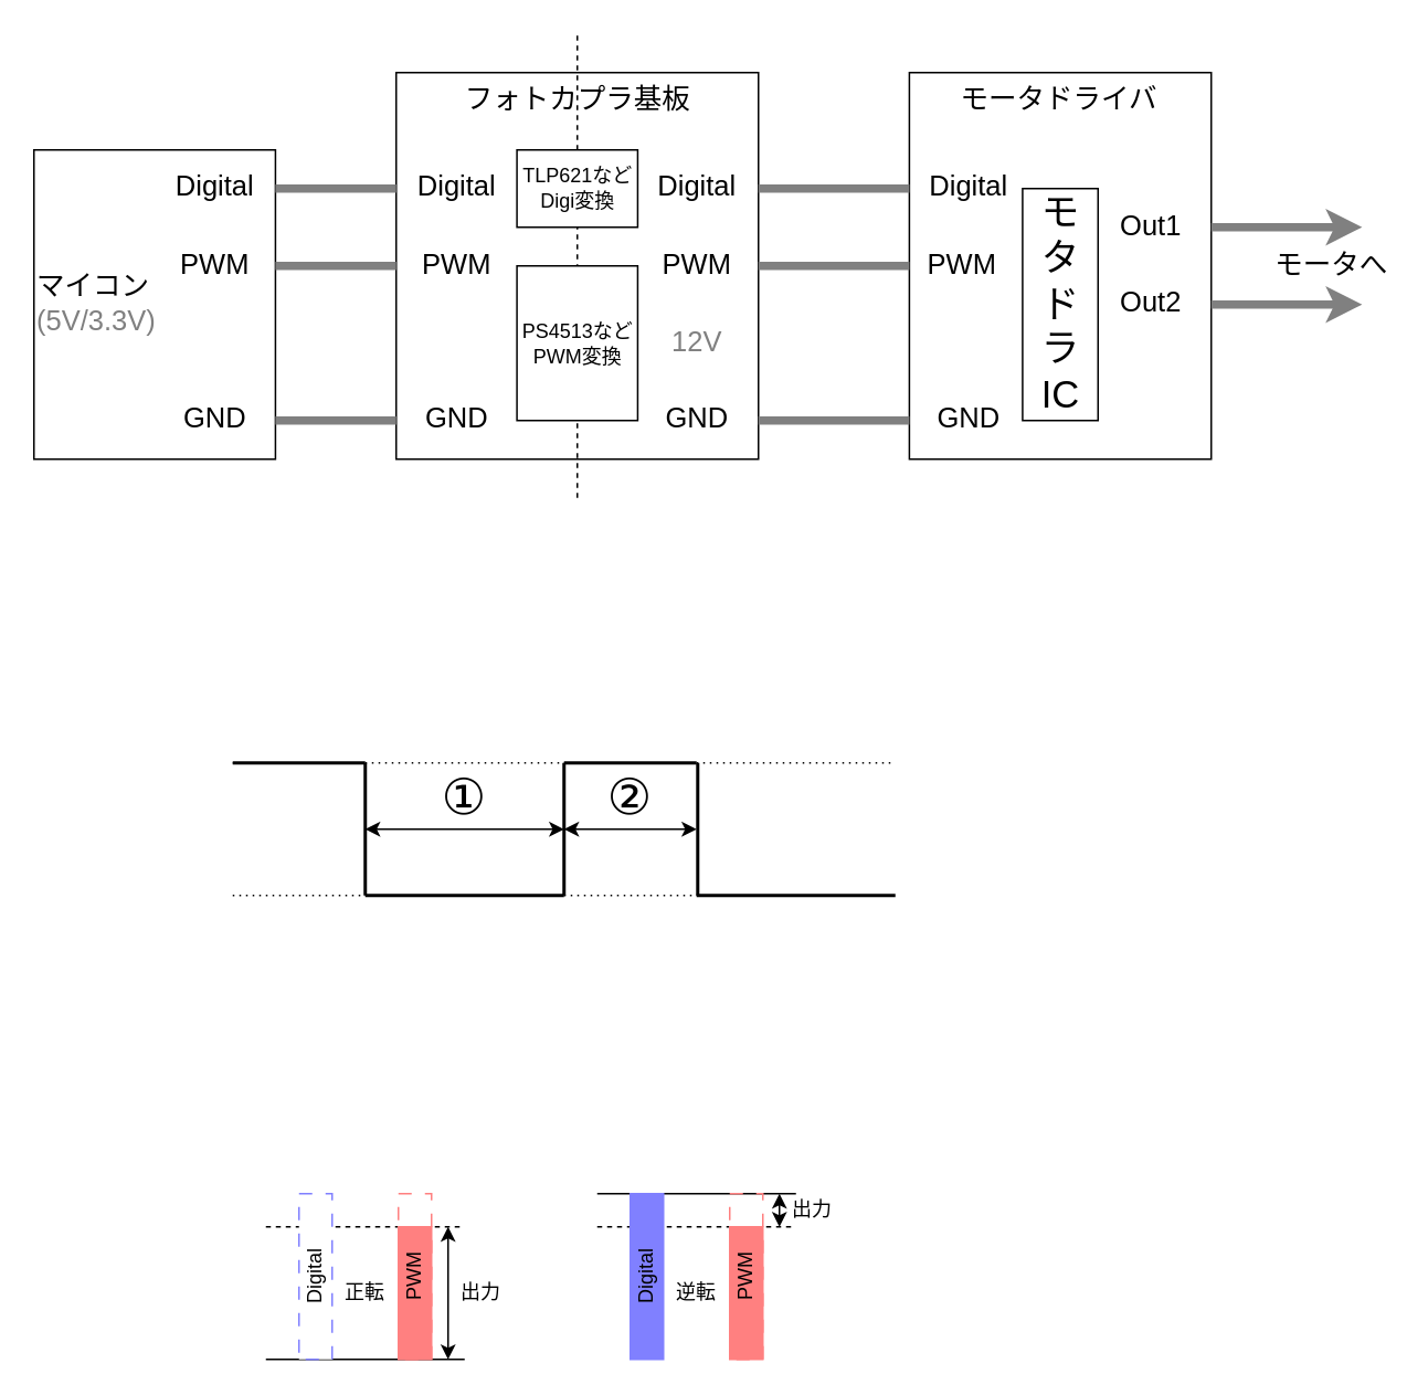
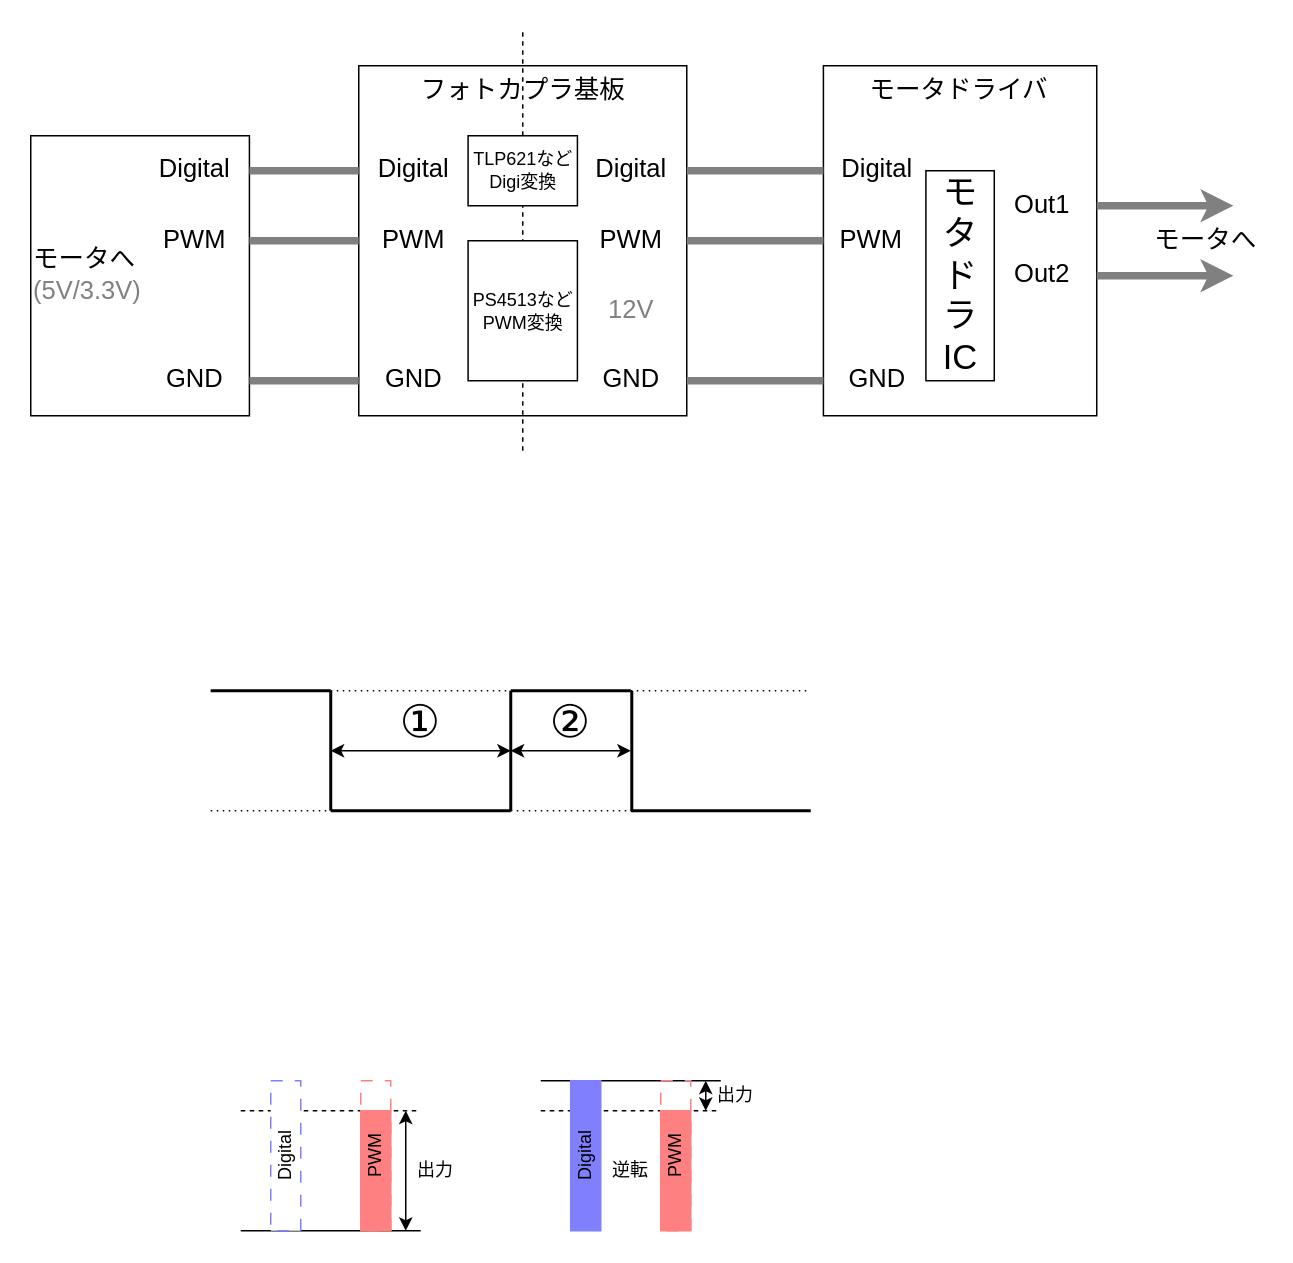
  <mxCell id="0" />
  <mxCell id="1" parent="0" />
  <mxCell id="2" value="" style="endArrow=none;dashed=1;html=1;rounded=0;" edge="1" parent="1"><mxGeometry width="50" height="50" relative="1" as="geometry"><mxPoint x="360" y="740" as="sourcePoint" /><mxPoint x="480" y="740" as="targetPoint" /></mxGeometry></mxCell>
  <mxCell id="3" value="" style="endArrow=none;html=1;rounded=0;" edge="1" parent="1"><mxGeometry width="50" height="50" relative="1" as="geometry"><mxPoint x="360" y="720" as="sourcePoint" /><mxPoint x="480" y="720" as="targetPoint" /></mxGeometry></mxCell>
  <mxCell id="4" value="" style="endArrow=none;dashed=1;html=1;dashPattern=1 3;strokeWidth=1;rounded=0;" parent="1" edge="1"><mxGeometry width="50" height="50" relative="1" as="geometry"><mxPoint x="140" y="540" as="sourcePoint" /><mxPoint x="540" y="540" as="targetPoint" /></mxGeometry></mxCell>
  <mxCell id="5" value="" style="endArrow=none;dashed=1;html=1;dashPattern=1 3;strokeWidth=1;rounded=0;" parent="1" edge="1"><mxGeometry width="50" height="50" relative="1" as="geometry"><mxPoint x="140" y="460" as="sourcePoint" /><mxPoint x="540" y="460" as="targetPoint" /></mxGeometry></mxCell>
  <mxCell id="6" value="フォトカプラ基板" style="rounded=0;whiteSpace=wrap;html=1;verticalAlign=top;fontSize=17;fontColor=#000000;" parent="1" vertex="1"><mxGeometry x="238.667" y="43.333" width="218.667" height="233.333" as="geometry" /></mxCell>
  <mxCell id="7" value="" style="endArrow=none;dashed=1;html=1;rounded=0;textOpacity=50;fontSize=12;" parent="1" edge="1"><mxGeometry width="50" height="50" relative="1" as="geometry"><mxPoint x="348" y="300" as="sourcePoint" /><mxPoint x="348" as="targetPoint" y="20" /></mxGeometry></mxCell>
  <mxCell id="8" value="モータドライバ" style="rounded=0;whiteSpace=wrap;html=1;verticalAlign=top;fontSize=17;fontColor=#000000;" parent="1" vertex="1"><mxGeometry x="548.444" y="43.333" width="182.222" height="233.333" as="geometry" /></mxCell>
  <mxCell id="9" value="PWM" style="text;html=1;align=center;verticalAlign=middle;whiteSpace=wrap;rounded=0;fontSize=17;fontColor=#000000;" parent="1" vertex="1"><mxGeometry x="238.667" y="136.667" width="72.889" height="46.667" as="geometry" /></mxCell>
  <mxCell id="10" value="Digital" style="text;html=1;align=center;verticalAlign=middle;whiteSpace=wrap;rounded=0;fontSize=17;fontColor=#000000;" parent="1" vertex="1"><mxGeometry x="238.667" y="90" width="72.889" height="46.667" as="geometry" /></mxCell>
  <mxCell id="11" value="GND" style="text;html=1;align=center;verticalAlign=middle;whiteSpace=wrap;rounded=0;fontSize=17;fontColor=#000000;" parent="1" vertex="1"><mxGeometry x="238.667" y="230" width="72.889" height="46.667" as="geometry" /></mxCell>
  <mxCell id="12" value="PS4513など&lt;div&gt;PWM変換&lt;/div&gt;" style="rounded=0;whiteSpace=wrap;html=1;fontSize=12;fontColor=#000000;" parent="1" vertex="1"><mxGeometry x="311.556" y="160" width="72.889" height="93.333" as="geometry" /></mxCell>
  <mxCell id="13" value="TLP621など&lt;div&gt;Digi変換&lt;/div&gt;" style="rounded=0;whiteSpace=wrap;html=1;fontSize=12;fontColor=#000000;" parent="1" vertex="1"><mxGeometry x="311.556" y="90" width="72.889" height="46.667" as="geometry" /></mxCell>
  <mxCell id="14" value="PWM" style="text;html=1;align=center;verticalAlign=middle;whiteSpace=wrap;rounded=0;fontSize=17;fontColor=#000000;" parent="1" vertex="1"><mxGeometry x="384.444" y="136.667" width="72.889" height="46.667" as="geometry" /></mxCell>
  <mxCell id="15" value="Digital" style="text;html=1;align=center;verticalAlign=middle;whiteSpace=wrap;rounded=0;fontSize=17;fontColor=#000000;" parent="1" vertex="1"><mxGeometry x="384.444" y="90" width="72.889" height="46.667" as="geometry" /></mxCell>
  <mxCell id="16" value="GND" style="text;html=1;align=center;verticalAlign=middle;whiteSpace=wrap;rounded=0;fontSize=17;fontColor=#000000;" parent="1" vertex="1"><mxGeometry x="384.444" y="230" width="72.889" height="46.667" as="geometry" /></mxCell>
  <mxCell id="17" value="PWM" style="text;html=1;align=center;verticalAlign=middle;whiteSpace=wrap;rounded=0;fontSize=17;fontColor=#000000;" parent="1" vertex="1"><mxGeometry x="543.889" y="136.667" width="72.889" height="46.667" as="geometry" /></mxCell>
  <mxCell id="18" value="Digital" style="text;html=1;align=center;verticalAlign=middle;whiteSpace=wrap;rounded=0;fontSize=17;fontColor=#000000;" parent="1" vertex="1"><mxGeometry x="548.444" y="90" width="72.889" height="46.667" as="geometry" /></mxCell>
  <mxCell id="19" value="GND" style="text;html=1;align=center;verticalAlign=middle;whiteSpace=wrap;rounded=0;fontSize=17;fontColor=#000000;" parent="1" vertex="1"><mxGeometry x="548.444" y="230" width="72.889" height="46.667" as="geometry" /></mxCell>
  <mxCell id="20" value="Out1" style="text;html=1;align=center;verticalAlign=middle;whiteSpace=wrap;rounded=0;fontSize=17;fontColor=#000000;" parent="1" vertex="1"><mxGeometry x="657.778" y="113.333" width="72.889" height="46.667" as="geometry" /></mxCell>
  <mxCell id="21" value="Out2" style="text;html=1;align=center;verticalAlign=middle;whiteSpace=wrap;rounded=0;fontSize=17;fontColor=#000000;" parent="1" vertex="1"><mxGeometry x="657.778" y="160" width="72.889" height="46.667" as="geometry" /></mxCell>
- <mxCell id="22" value="マイコン&lt;div&gt;&lt;font style=&quot;color: rgb(128, 128, 128);&quot;&gt;(5V/3.3V)&lt;/font&gt;&lt;/div&gt;" style="whiteSpace=wrap;html=1;align=left;fontColor=#000000;fontSize=17;" parent="1" vertex="1"><mxGeometry y="90" width="145.778" height="186.667" as="geometry" x="20" /></mxCell>
+ <mxCell id="22" value="モータへ&lt;div&gt;&lt;font style=&quot;color: rgb(128, 128, 128);&quot;&gt;(5V/3.3V)&lt;/font&gt;&lt;/div&gt;" style="whiteSpace=wrap;html=1;align=left;fontColor=#000000;fontSize=17;" parent="1" vertex="1"><mxGeometry y="90" width="145.778" height="186.667" as="geometry" x="20" /></mxCell>
  <mxCell id="23" value="PWM" style="text;html=1;align=center;verticalAlign=middle;whiteSpace=wrap;rounded=0;fontSize=17;fontColor=#000000;" parent="1" vertex="1"><mxGeometry x="92.889" y="136.667" width="72.889" height="46.667" as="geometry" /></mxCell>
  <mxCell id="24" value="Digital" style="text;html=1;align=center;verticalAlign=middle;whiteSpace=wrap;rounded=0;fontSize=17;fontColor=#000000;" parent="1" vertex="1"><mxGeometry x="92.889" y="90" width="72.889" height="46.667" as="geometry" /></mxCell>
  <mxCell id="25" value="GND" style="text;html=1;align=center;verticalAlign=middle;whiteSpace=wrap;rounded=0;fontSize=17;fontColor=#000000;" parent="1" vertex="1"><mxGeometry x="92.889" y="230" width="72.889" height="46.667" as="geometry" /></mxCell>
  <mxCell id="26" value="モタドラIC" style="rounded=0;whiteSpace=wrap;html=1;fontSize=23;textDirection=ltr;horizontal=1;fontColor=#000000;" parent="1" vertex="1"><mxGeometry x="616.778" y="113.333" width="45.556" height="140" as="geometry" /></mxCell>
  <mxCell id="27" value="" style="endArrow=none;html=1;rounded=1;entryX=0;entryY=0.5;entryDx=0;entryDy=0;exitX=1;exitY=0.5;exitDx=0;exitDy=0;fontSize=12;spacing=2;strokeWidth=5;strokeColor=#808080;curved=0;" parent="1" source="24" target="10" edge="1"><mxGeometry width="50" height="50" relative="1" as="geometry"><mxPoint x="402.667" y="206.667" as="sourcePoint" /><mxPoint x="493.778" y="90" as="targetPoint" /></mxGeometry></mxCell>
  <mxCell id="28" value="" style="endArrow=none;html=1;rounded=1;entryX=0;entryY=0.5;entryDx=0;entryDy=0;exitX=1;exitY=0.5;exitDx=0;exitDy=0;fontSize=12;spacing=2;strokeWidth=5;strokeColor=#808080;curved=0;" parent="1" source="23" target="9" edge="1"><mxGeometry width="50" height="50" relative="1" as="geometry"><mxPoint x="184" y="136.667" as="sourcePoint" /><mxPoint x="256.889" y="136.667" as="targetPoint" /></mxGeometry></mxCell>
  <mxCell id="29" value="" style="endArrow=none;html=1;rounded=1;entryX=0;entryY=0.5;entryDx=0;entryDy=0;exitX=1;exitY=0.5;exitDx=0;exitDy=0;fontSize=12;spacing=2;strokeWidth=5;strokeColor=#808080;curved=0;" parent="1" source="25" target="11" edge="1"><mxGeometry width="50" height="50" relative="1" as="geometry"><mxPoint x="147.556" y="346.667" as="sourcePoint" /><mxPoint x="220.444" y="346.667" as="targetPoint" /></mxGeometry></mxCell>
  <mxCell id="30" value="12V" style="text;html=1;align=center;verticalAlign=middle;whiteSpace=wrap;rounded=0;fontSize=17;fontColor=#808080;" parent="1" vertex="1"><mxGeometry x="384.444" y="183.333" width="72.889" height="46.667" as="geometry" /></mxCell>
  <mxCell id="31" value="" style="endArrow=none;html=1;rounded=1;exitX=1;exitY=0.5;exitDx=0;exitDy=0;fontSize=12;spacing=2;strokeWidth=5;strokeColor=#808080;curved=0;" parent="1" source="15" target="18" edge="1"><mxGeometry width="50" height="50" relative="1" as="geometry"><mxPoint x="409.956" y="393.333" as="sourcePoint" /><mxPoint x="493.778" as="targetPoint" y="20" /></mxGeometry></mxCell>
  <mxCell id="32" value="" style="endArrow=none;html=1;rounded=1;entryX=0;entryY=0.5;entryDx=0;entryDy=0;exitX=1;exitY=0.5;exitDx=0;exitDy=0;fontSize=12;spacing=2;strokeWidth=5;strokeColor=#808080;curved=0;" parent="1" source="14" target="8" edge="1"><mxGeometry width="50" height="50" relative="1" as="geometry"><mxPoint x="409.956" y="370" as="sourcePoint" /><mxPoint x="482.844" y="370" as="targetPoint" /></mxGeometry></mxCell>
  <mxCell id="33" value="" style="endArrow=none;html=1;rounded=1;entryX=0;entryY=0.5;entryDx=0;entryDy=0;exitX=1;exitY=0.5;exitDx=0;exitDy=0;fontSize=12;spacing=2;strokeWidth=5;strokeColor=#808080;curved=0;" parent="1" source="16" target="19" edge="1"><mxGeometry width="50" height="50" relative="1" as="geometry"><mxPoint x="446.4" y="323.333" as="sourcePoint" /><mxPoint x="519.289" y="323.333" as="targetPoint" /></mxGeometry></mxCell>
  <mxCell id="34" value="" style="endArrow=classic;html=1;rounded=1;exitX=1;exitY=0.5;exitDx=0;exitDy=0;fontSize=12;spacing=2;strokeWidth=5;strokeColor=#808080;curved=0;" parent="1" source="20" edge="1"><mxGeometry width="50" height="50" relative="1" as="geometry"><mxPoint x="785.333" y="206.667" as="sourcePoint" /><mxPoint x="821.778" y="136.667" as="targetPoint" /></mxGeometry></mxCell>
  <mxCell id="35" value="" style="endArrow=classic;html=1;rounded=1;exitX=1;exitY=0.5;exitDx=0;exitDy=0;fontSize=12;spacing=2;strokeWidth=5;strokeColor=#808080;curved=0;" parent="1" source="21" edge="1"><mxGeometry width="50" height="50" relative="1" as="geometry"><mxPoint x="767.111" y="160" as="sourcePoint" /><mxPoint x="821.778" y="183.333" as="targetPoint" /></mxGeometry></mxCell>
  <mxCell id="36" value="モータへ" style="text;html=1;align=center;verticalAlign=middle;whiteSpace=wrap;rounded=0;fontSize=17;" parent="1" vertex="1"><mxGeometry x="767.111" y="136.667" width="72.889" height="46.667" as="geometry" /></mxCell>
  <mxCell id="37" value="" style="endArrow=none;html=1;rounded=0;strokeWidth=2;" parent="1" edge="1"><mxGeometry width="50" height="50" relative="1" as="geometry"><mxPoint x="140" y="460" as="sourcePoint" /><mxPoint x="220" y="460" as="targetPoint" /></mxGeometry></mxCell>
  <mxCell id="38" value="" style="endArrow=none;html=1;rounded=0;strokeWidth=2;" parent="1" edge="1"><mxGeometry width="50" height="50" relative="1" as="geometry"><mxPoint x="220" y="540" as="sourcePoint" /><mxPoint x="340" y="540" as="targetPoint" /></mxGeometry></mxCell>
  <mxCell id="39" value="" style="endArrow=none;html=1;rounded=0;strokeWidth=2;" parent="1" edge="1"><mxGeometry width="50" height="50" relative="1" as="geometry"><mxPoint x="220" y="540" as="sourcePoint" /><mxPoint x="220" y="460" as="targetPoint" /></mxGeometry></mxCell>
  <mxCell id="40" value="" style="endArrow=none;html=1;rounded=0;strokeWidth=2;" parent="1" edge="1"><mxGeometry width="50" height="50" relative="1" as="geometry"><mxPoint x="340" y="540" as="sourcePoint" /><mxPoint x="340" y="460" as="targetPoint" /></mxGeometry></mxCell>
  <mxCell id="41" value="" style="endArrow=none;html=1;rounded=0;strokeWidth=2;" parent="1" edge="1"><mxGeometry width="50" height="50" relative="1" as="geometry"><mxPoint x="340" y="460" as="sourcePoint" /><mxPoint x="420" y="460" as="targetPoint" /></mxGeometry></mxCell>
  <mxCell id="42" value="" style="endArrow=none;html=1;rounded=0;strokeWidth=2;" parent="1" edge="1"><mxGeometry width="50" height="50" relative="1" as="geometry"><mxPoint x="420.69" y="540" as="sourcePoint" /><mxPoint x="420.69" y="460" as="targetPoint" /></mxGeometry></mxCell>
  <mxCell id="43" value="" style="endArrow=none;html=1;rounded=0;strokeWidth=2;" parent="1" edge="1"><mxGeometry width="50" height="50" relative="1" as="geometry"><mxPoint x="420" y="540" as="sourcePoint" /><mxPoint x="540" y="540" as="targetPoint" /></mxGeometry></mxCell>
  <mxCell id="44" value="" style="endArrow=classic;startArrow=classic;html=1;rounded=0;" parent="1" edge="1"><mxGeometry width="50" height="50" relative="1" as="geometry"><mxPoint x="220" y="500" as="sourcePoint" /><mxPoint x="340" y="500" as="targetPoint" /></mxGeometry></mxCell>
  <mxCell id="45" value="" style="endArrow=classic;startArrow=classic;html=1;rounded=0;" parent="1" edge="1"><mxGeometry width="50" height="50" relative="1" as="geometry"><mxPoint x="340" y="500" as="sourcePoint" /><mxPoint x="420" y="500" as="targetPoint" /></mxGeometry></mxCell>
  <mxCell id="46" value="①" style="text;html=1;align=center;verticalAlign=middle;whiteSpace=wrap;rounded=0;fontSize=30;" parent="1" vertex="1"><mxGeometry x="260" y="460" width="40" height="40" as="geometry" /></mxCell>
  <mxCell id="47" value="②" style="text;html=1;align=center;verticalAlign=middle;whiteSpace=wrap;rounded=0;fontSize=30;" parent="1" vertex="1"><mxGeometry x="360" y="460" width="40" height="40" as="geometry" /></mxCell>
  <mxCell id="48" value="Digital" style="rounded=0;whiteSpace=wrap;html=1;strokeColor=#8080FF;fillColor=#8080FF;horizontal=0;verticalAlign=middle;" vertex="1" parent="1"><mxGeometry x="380" y="720" width="20" height="100" as="geometry" /></mxCell>
  <mxCell id="49" value="PWM" style="rounded=0;whiteSpace=wrap;html=1;strokeColor=#FF8080;fillColor=light-dark(#ff8080, #ededed);horizontal=0;direction=east;fontColor=none;noLabel=1;" vertex="1" parent="1"><mxGeometry x="440" y="740" width="20" height="80" as="geometry" /></mxCell>
  <mxCell id="50" value="PWM" style="rounded=0;whiteSpace=wrap;html=1;strokeColor=#FF8080;fillColor=none;horizontal=0;direction=east;dashed=1;dashPattern=8 8;" vertex="1" parent="1"><mxGeometry x="440" y="720" width="20" height="100" as="geometry" /></mxCell>
  <mxCell id="51" value="" style="endArrow=classic;startArrow=classic;html=1;rounded=0;" edge="1" parent="1"><mxGeometry width="50" height="50" relative="1" as="geometry"><mxPoint x="470" y="740" as="sourcePoint" /><mxPoint x="470" y="720" as="targetPoint" /></mxGeometry></mxCell>
  <mxCell id="52" value="逆転" style="text;html=1;align=center;verticalAlign=middle;whiteSpace=wrap;rounded=0;" vertex="1" parent="1"><mxGeometry x="400" y="770" width="40" height="20" as="geometry" /></mxCell>
  <mxCell id="53" value="出力" style="text;html=1;align=center;verticalAlign=middle;whiteSpace=wrap;rounded=0;" vertex="1" parent="1"><mxGeometry x="470" y="720" width="40" height="20" as="geometry" /></mxCell>
  <mxCell id="54" value="" style="endArrow=none;html=1;rounded=0;" edge="1" parent="1"><mxGeometry width="50" height="50" relative="1" as="geometry"><mxPoint x="160" y="820" as="sourcePoint" /><mxPoint x="280" y="820" as="targetPoint" /></mxGeometry></mxCell>
  <mxCell id="55" value="" style="endArrow=none;dashed=1;html=1;rounded=0;" edge="1" parent="1"><mxGeometry width="50" height="50" relative="1" as="geometry"><mxPoint x="160" y="740" as="sourcePoint" /><mxPoint x="280" y="740" as="targetPoint" /></mxGeometry></mxCell>
  <mxCell id="56" value="Digital" style="rounded=0;whiteSpace=wrap;html=1;strokeColor=#8080FF;fillColor=default;horizontal=0;verticalAlign=middle;dashed=1;dashPattern=8 8;" vertex="1" parent="1"><mxGeometry x="180" y="720" width="20" height="100" as="geometry" /></mxCell>
  <mxCell id="57" value="PWM" style="rounded=0;whiteSpace=wrap;html=1;strokeColor=#FF8080;fillColor=light-dark(#ff8080, #ededed);horizontal=0;direction=east;fontColor=none;noLabel=1;" vertex="1" parent="1"><mxGeometry x="240" y="740" width="20" height="80" as="geometry" /></mxCell>
  <mxCell id="58" value="PWM" style="rounded=0;whiteSpace=wrap;html=1;strokeColor=#FF8080;fillColor=none;horizontal=0;direction=east;dashed=1;dashPattern=8 8;" vertex="1" parent="1"><mxGeometry x="240" y="720" width="20" height="100" as="geometry" /></mxCell>
  <mxCell id="59" value="" style="endArrow=classic;startArrow=classic;html=1;rounded=0;" edge="1" parent="1"><mxGeometry width="50" height="50" relative="1" as="geometry"><mxPoint x="270" y="820" as="sourcePoint" /><mxPoint x="270" y="740" as="targetPoint" /></mxGeometry></mxCell>
- <mxCell id="60" value="正転" style="text;html=1;align=center;verticalAlign=middle;whiteSpace=wrap;rounded=0;" vertex="1" parent="1"><mxGeometry x="200" y="770" width="40" height="20" as="geometry" /></mxCell>
  <mxCell id="61" value="出力" style="text;html=1;align=center;verticalAlign=middle;whiteSpace=wrap;rounded=0;" vertex="1" parent="1"><mxGeometry x="270" y="770" width="40" height="20" as="geometry" /></mxCell>
